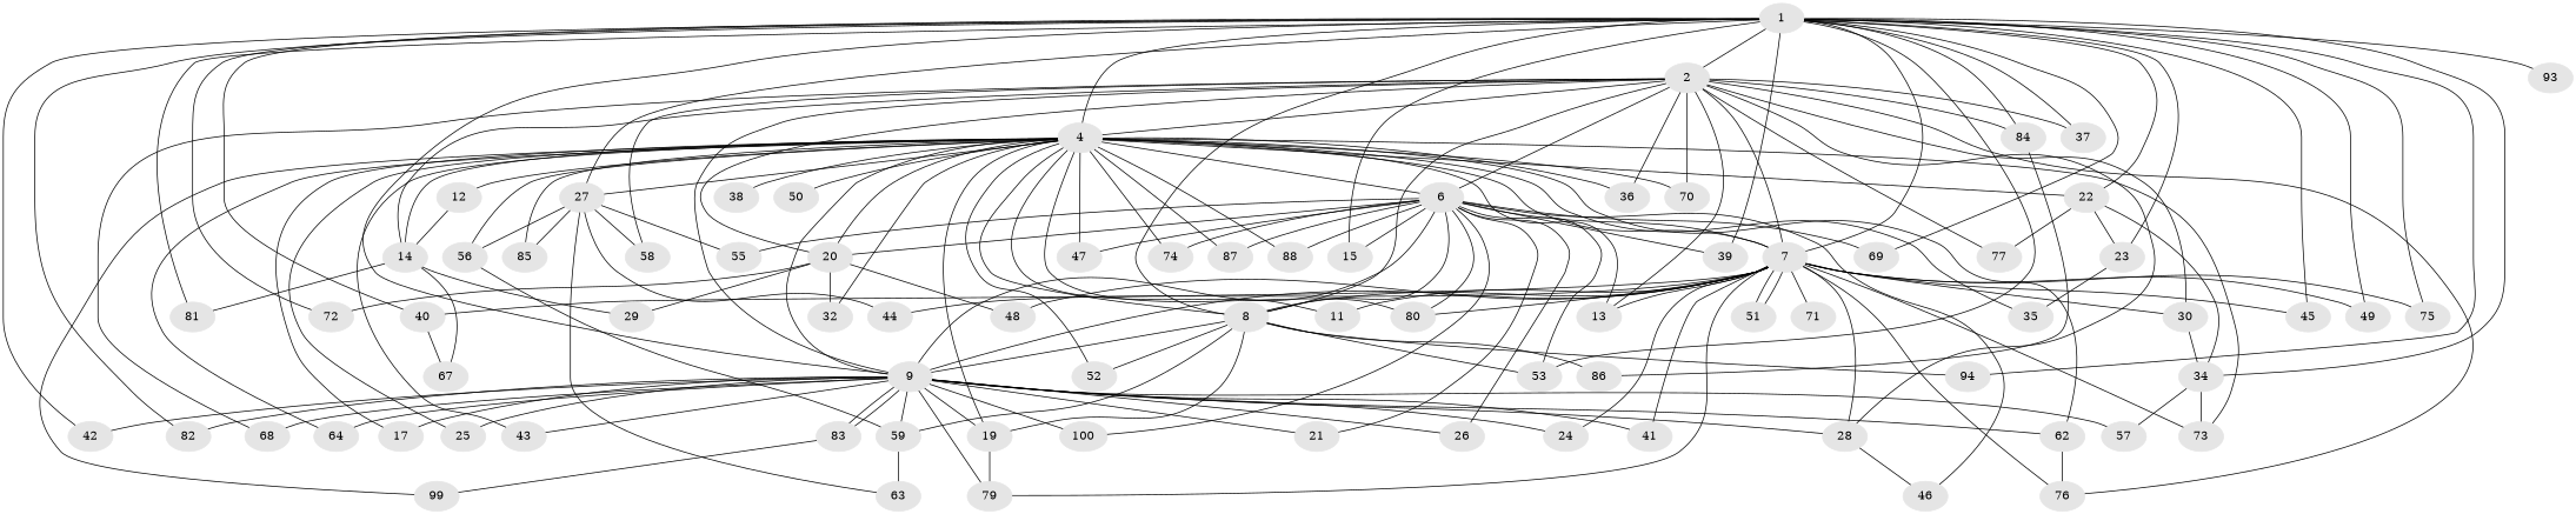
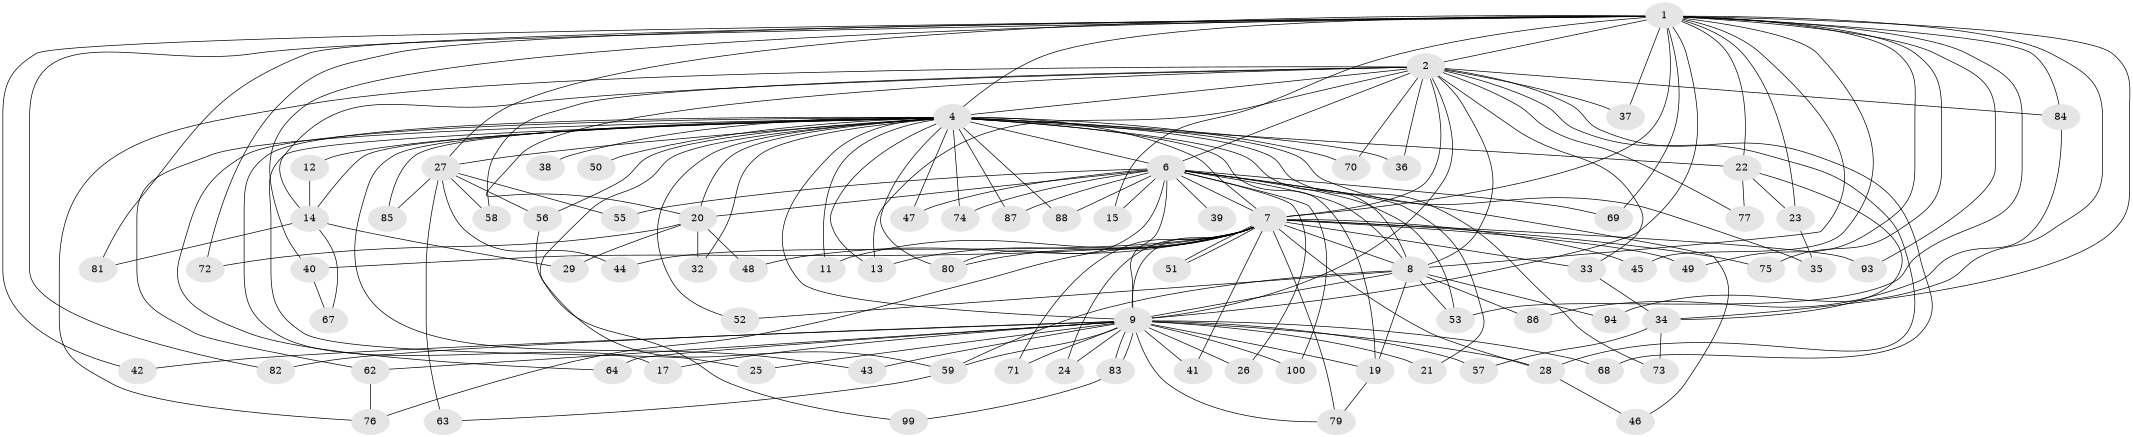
  graph {
    fontname="DejaVu Serif"
    node [color=gray90 fontname="DejaVu Serif" style=filled]
    edge [fontname="DejaVu Serif"]
    1 [super="+3"]
    2 [super="+98"]
    4 [super="+5"]
    7 [super="+10"]
    8 [super="+78"]
    9 [super="+16"]
    15
    22 [super="+97"]
    23
    27 [super="+31"]
    34 [super="+92"]
    37
    39
    40
    42
    45
    49
    53 [super="+95"]
    69
    72
    75
    81
    82
    84
    n25 [label=93]
    94
    6 [super="+30"]
    13 [super="+89"]
    14 [super="+61"]
    20 [super="+66"]
    28 [super="+93"]
-   33 [label=30]
+   33
    36
    58
    68
    70
    76
    77
    11
    12
    17
    19 [super="+54"]
    25
    32
    35
    38
    43
    47
    50
    52
    56
    62
    64
    73
    74
    80 [super="+90"]
    85
    87
    88
    99
    21
    26
    46
    55
    100
    24
    41
    44
    48
    51
    71
    79 [super="+96"]
    59 [super="+65"]
    86
    57
    83
    63
    67
    29
    1 -- 2 [weight=2]
    1 -- 4 [weight=4]
    1 -- 7 [weight=4]
    1 -- 8 [weight=2]
    1 -- 9 [weight=2]
    1 -- 15
    1 -- 22
    1 -- 23
    1 -- 27
    1 -- 34
    1 -- 37
-   1 -- 39
    1 -- 40
    1 -- 42
    1 -- 45
    1 -- 49
    1 -- 53
    1 -- 69
    1 -- 72
    1 -- 75
    1 -- 81
    1 -- 82
    1 -- 84
    1 -- n25
    1 -- 94
    2 -- 4 [weight=2]
    2 -- 7 [weight=2]
    2 -- 8 [weight=2]
    2 -- 9
    2 -- 37
    2 -- 84
    2 -- 6
    2 -- 13
    2 -- 14
    2 -- 20
    2 -- 28
    2 -- 33
    2 -- 36
    2 -- 58
    2 -- 68
    2 -- 70
    2 -- 76
    2 -- 77
    4 -- 7 [weight=4]
    4 -- 8 [weight=2]
    4 -- 9 [weight=2]
    4 -- 22 [weight=2]
    4 -- 27
    4 -- 6 [weight=3]
    4 -- 13
    4 -- 14
    4 -- 20
    4 -- 36
    4 -- 70
    4 -- 11
    4 -- 12 [weight=2]
    4 -- 17
    4 -- 19
    4 -- 25
    4 -- 32
    4 -- 35
    4 -- 38 [weight=2]
    4 -- 43
    4 -- 47
    4 -- 50
    4 -- 52
    4 -- 56
    4 -- 62
    4 -- 64
    4 -- 73
    4 -- 74
    4 -- 80
    4 -- 85
    4 -- 87
    4 -- 88
    4 -- 99
    7 -- 8 [weight=2]
    7 -- 9 [weight=3]
    7 -- 40
    7 -- 45
    7 -- 49
    7 -- 75
-   7 -- 73
+   7 -- n25
    7 -- 13
    7 -- 28
    7 -- 33
    7 -- 76
    7 -- 11
    7 -- 80
    7 -- 24
    7 -- 41
    7 -- 44
    7 -- 48
    7 -- 51
    7 -- 51
    7 -- 71
    7 -- 79
    8 -- 9
    8 -- 53
    8 -- 94
    8 -- 19
    8 -- 52
    8 -- 59
    8 -- 86
    9 -- 42
    9 -- 82
    9 -- 28
    9 -- 68
    9 -- 17
    9 -- 19
    9 -- 25
    9 -- 43
    9 -- 62
    9 -- 64
    9 -- 21
    9 -- 26
    9 -- 100
    9 -- 24
    9 -- 41
+   9 -- 71
    9 -- 79
    9 -- 59
    9 -- 57
    9 -- 83
    9 -- 83
    22 -- 23
    22 -- 34
    22 -- 77
    23 -- 35
    27 -- 58
    27 -- 56
    27 -- 85
    27 -- 55
    27 -- 44
    27 -- 63
    34 -- 73
    34 -- 57
    40 -- 67
    84 -- 86
    6 -- 7 [weight=2]
    6 -- 8
    6 -- 9
    6 -- 15
    6 -- 39
    6 -- 53
    6 -- 69
    6 -- 20
    6 -- 47
    6 -- 74
    6 -- 80
    6 -- 87
    6 -- 88
    6 -- 21
    6 -- 26
    6 -- 46
    6 -- 55
    6 -- 100
    14 -- 81
    14 -- 67
    14 -- 29
    20 -- 72
    20 -- 32
    20 -- 48
    20 -- 29
    28 -- 46
    33 -- 34
    12 -- 14
    19 -- 79
    56 -- 59
    62 -- 76
    59 -- 63
    83 -- 99
  }
